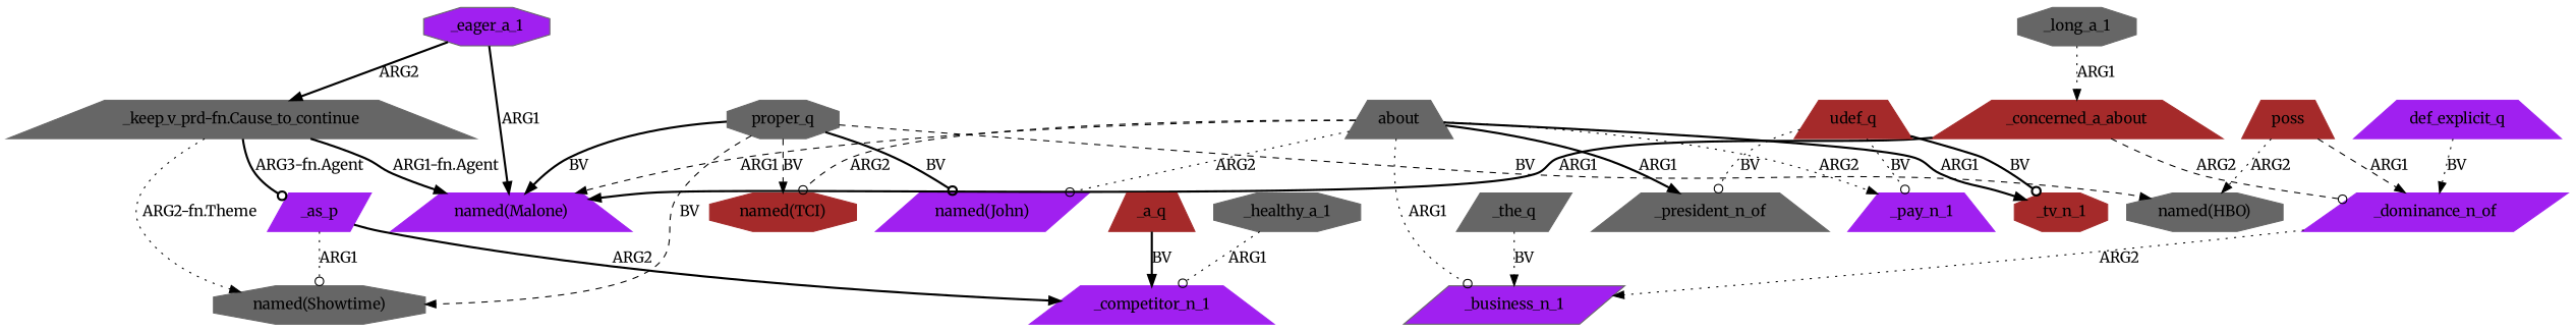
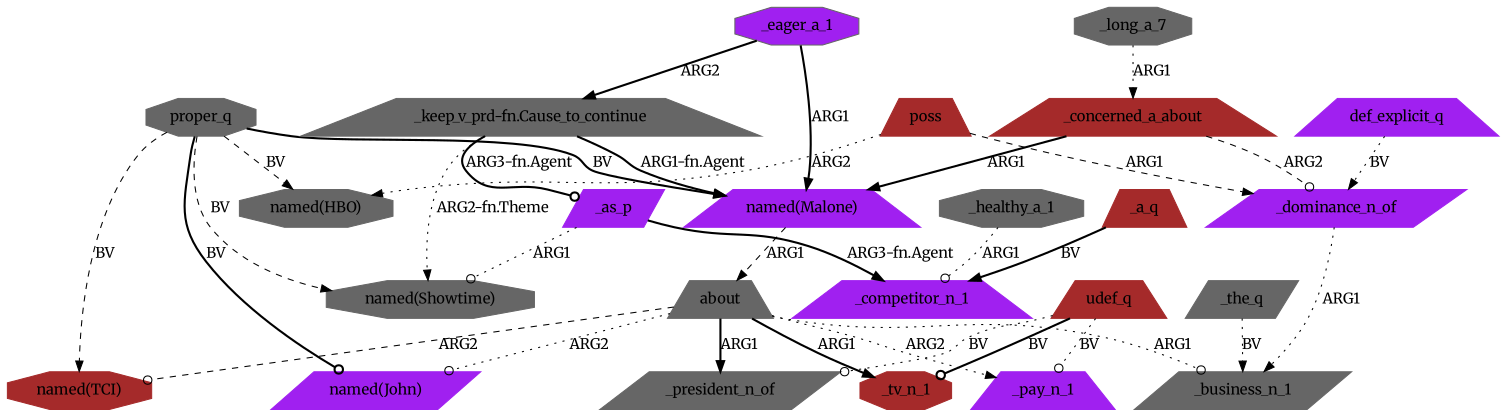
  digraph {
    fontname=Merriweather
    node [color=gray40 fontname=Merriweather shape=trapezium style=filled]
    edge [arrowhead=normal fontname=Merriweather style=dotted]
    n1 [label=about]
    "named(John)" [color=purple shape=parallelogram]
    "named(TCI)" [color=brown shape=octagon]
-   _business_n_1 [shape=parallelogram fillcolor=purple]
+   _business_n_1 [shape=parallelogram]
    _tv_n_1 [color=brown shape=octagon]
    "named(Malone)" [color=purple]
-   _president_n_of
+   _president_n_of [shape=parallelogram]
    _pay_n_1 [color=purple]
    proper_q [shape=octagon]
    "named(Showtime)" [shape=octagon]
    "named(HBO)" [shape=octagon]
    _the_q [shape=parallelogram]
    poss [color=brown]
    _dominance_n_of [color=purple shape=parallelogram]
    _eager_a_1 [fillcolor=purple shape=octagon]
    "_keep_v_prd-fn.Cause_to_continue"
    _as_p [color=purple shape=parallelogram]
    _competitor_n_1 [color=purple]
-   _long_a_1 [shape=octagon]
+   _long_a_1 [shape=octagon label=_long_a_7]
    _concerned_a_about [color=brown]
    _a_q [color=brown]
    udef_q [color=brown]
    def_explicit_q [color=purple]
    _healthy_a_1 [shape=octagon]
    n1 -> "named(John)" [arrowhead=odot label=ARG2]
    n1 -> "named(TCI)" [arrowhead=odot label=ARG2 style=dashed]
    n1 -> _business_n_1 [arrowhead=odot label=ARG1]
    n1 -> _tv_n_1 [label=ARG1 style=bold]
-   n1 -> "named(Malone)" [label=ARG1 style=dashed]
+   "named(Malone)" -> n1 [label=ARG1 style=dashed]
    n1 -> _president_n_of [label=ARG1 style=bold]
    n1 -> _pay_n_1 [label=ARG2]
    proper_q -> "named(John)" [arrowhead=odot label=BV style=bold]
    proper_q -> "named(TCI)" [label=BV style=dashed]
    proper_q -> "named(Malone)" [label=BV style=bold]
    proper_q -> "named(Showtime)" [label=BV style=dashed]
    proper_q -> "named(HBO)" [label=BV style=dashed]
    _the_q -> _business_n_1 [label=BV]
    poss -> "named(HBO)" [label=ARG2]
    poss -> _dominance_n_of [label=ARG1 style=dashed]
-   _dominance_n_of -> _business_n_1 [label=ARG2]
+   _dominance_n_of -> _business_n_1 [label=ARG1]
    _eager_a_1 -> "named(Malone)" [label=ARG1 style=bold]
    _eager_a_1 -> "_keep_v_prd-fn.Cause_to_continue" [label=ARG2 style=bold]
    "_keep_v_prd-fn.Cause_to_continue" -> "named(Malone)" [label="ARG1-fn.Agent" style=bold]
    "_keep_v_prd-fn.Cause_to_continue" -> "named(Showtime)" [label="ARG2-fn.Theme"]
    "_keep_v_prd-fn.Cause_to_continue" -> _as_p [arrowhead=odot label="ARG3-fn.Agent" style=bold]
    _as_p -> "named(Showtime)" [arrowhead=odot label=ARG1]
-   _as_p -> _competitor_n_1 [label=ARG2 style=bold]
+   _as_p -> _competitor_n_1 [label="ARG3-fn.Agent" style=bold]
    _long_a_1 -> _concerned_a_about [label=ARG1]
    _concerned_a_about -> "named(Malone)" [label=ARG1 style=bold]
    _concerned_a_about -> _dominance_n_of [arrowhead=odot label=ARG2 style=dashed]
    _a_q -> _competitor_n_1 [label=BV style=bold]
    udef_q -> _tv_n_1 [arrowhead=odot label=BV style=bold]
    udef_q -> _president_n_of [arrowhead=odot label=BV]
    udef_q -> _pay_n_1 [arrowhead=odot label=BV]
    def_explicit_q -> _dominance_n_of [label=BV]
    _healthy_a_1 -> _competitor_n_1 [arrowhead=odot label=ARG1]
  }
